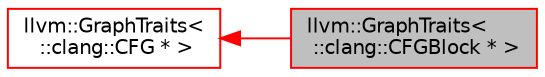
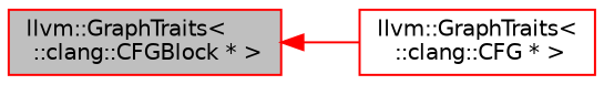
  digraph {
    rankdir=LR
    node [color=red fontname=Helvetica fontsize=10 shape=record]
    n1 [fillcolor=grey75 fontcolor=black height=0.2 label="llvm::GraphTraits\<\l ::clang::CFGBlock * \>" style=filled width=0.4]
    n2 [height=0.2 label="llvm::GraphTraits\<\l ::clang::CFG * \>" width=0.4]
-   n2 -> n1 [color=red dir=back fontname=Helvetica fontsize=10 labelfontname=Helvetica labelfontsize=10 style=solid]
+   n1 -> n2 [color=red dir=back fontname=Helvetica fontsize=10 labelfontname=Helvetica labelfontsize=10 style=solid]
  }
